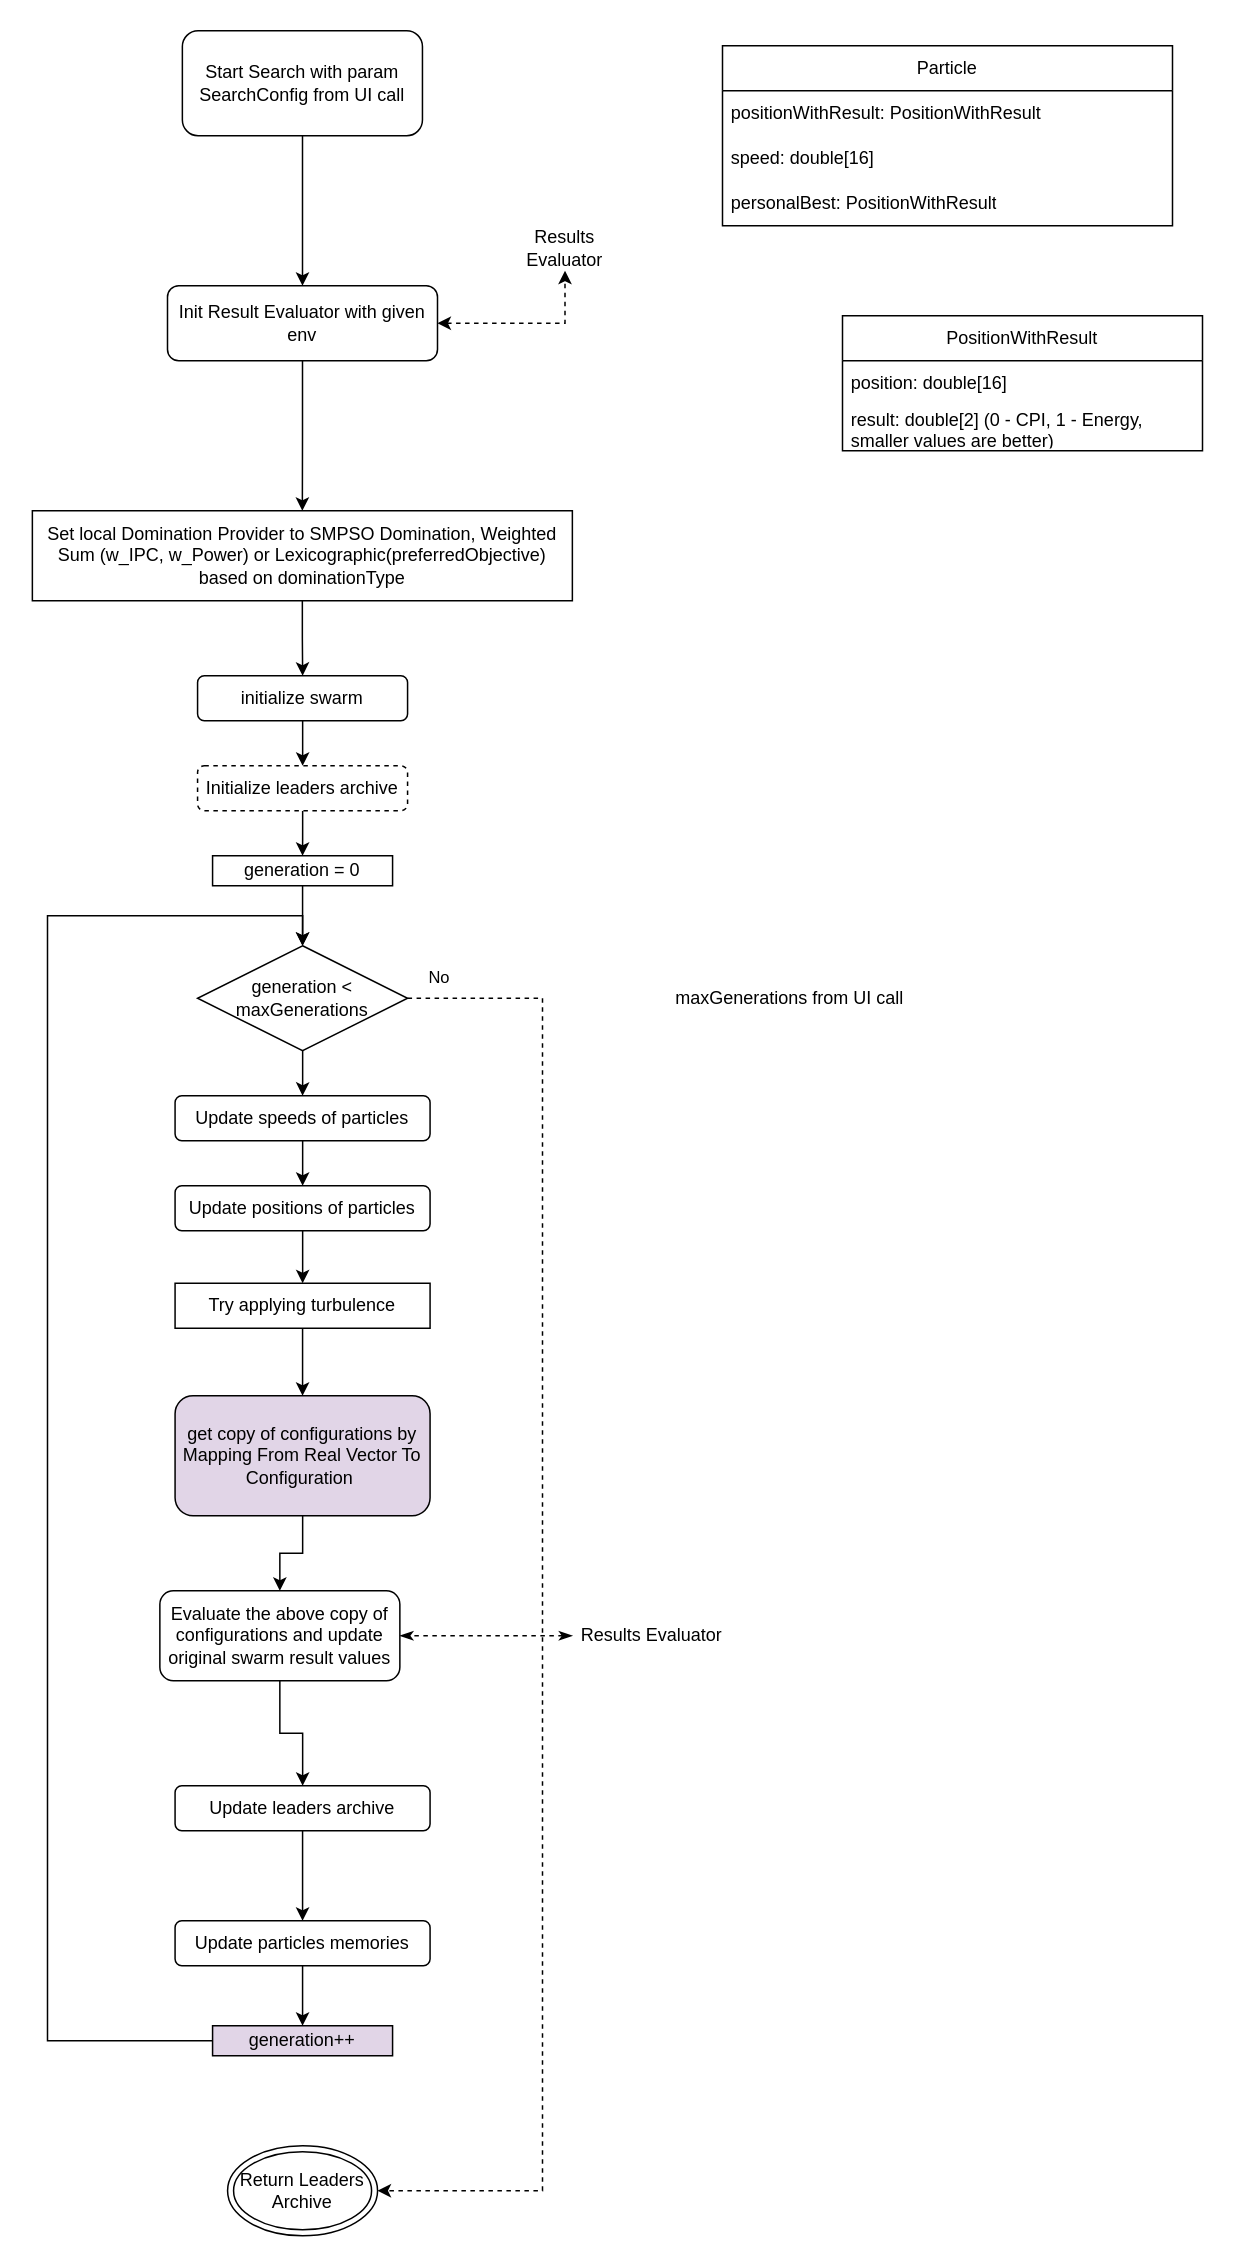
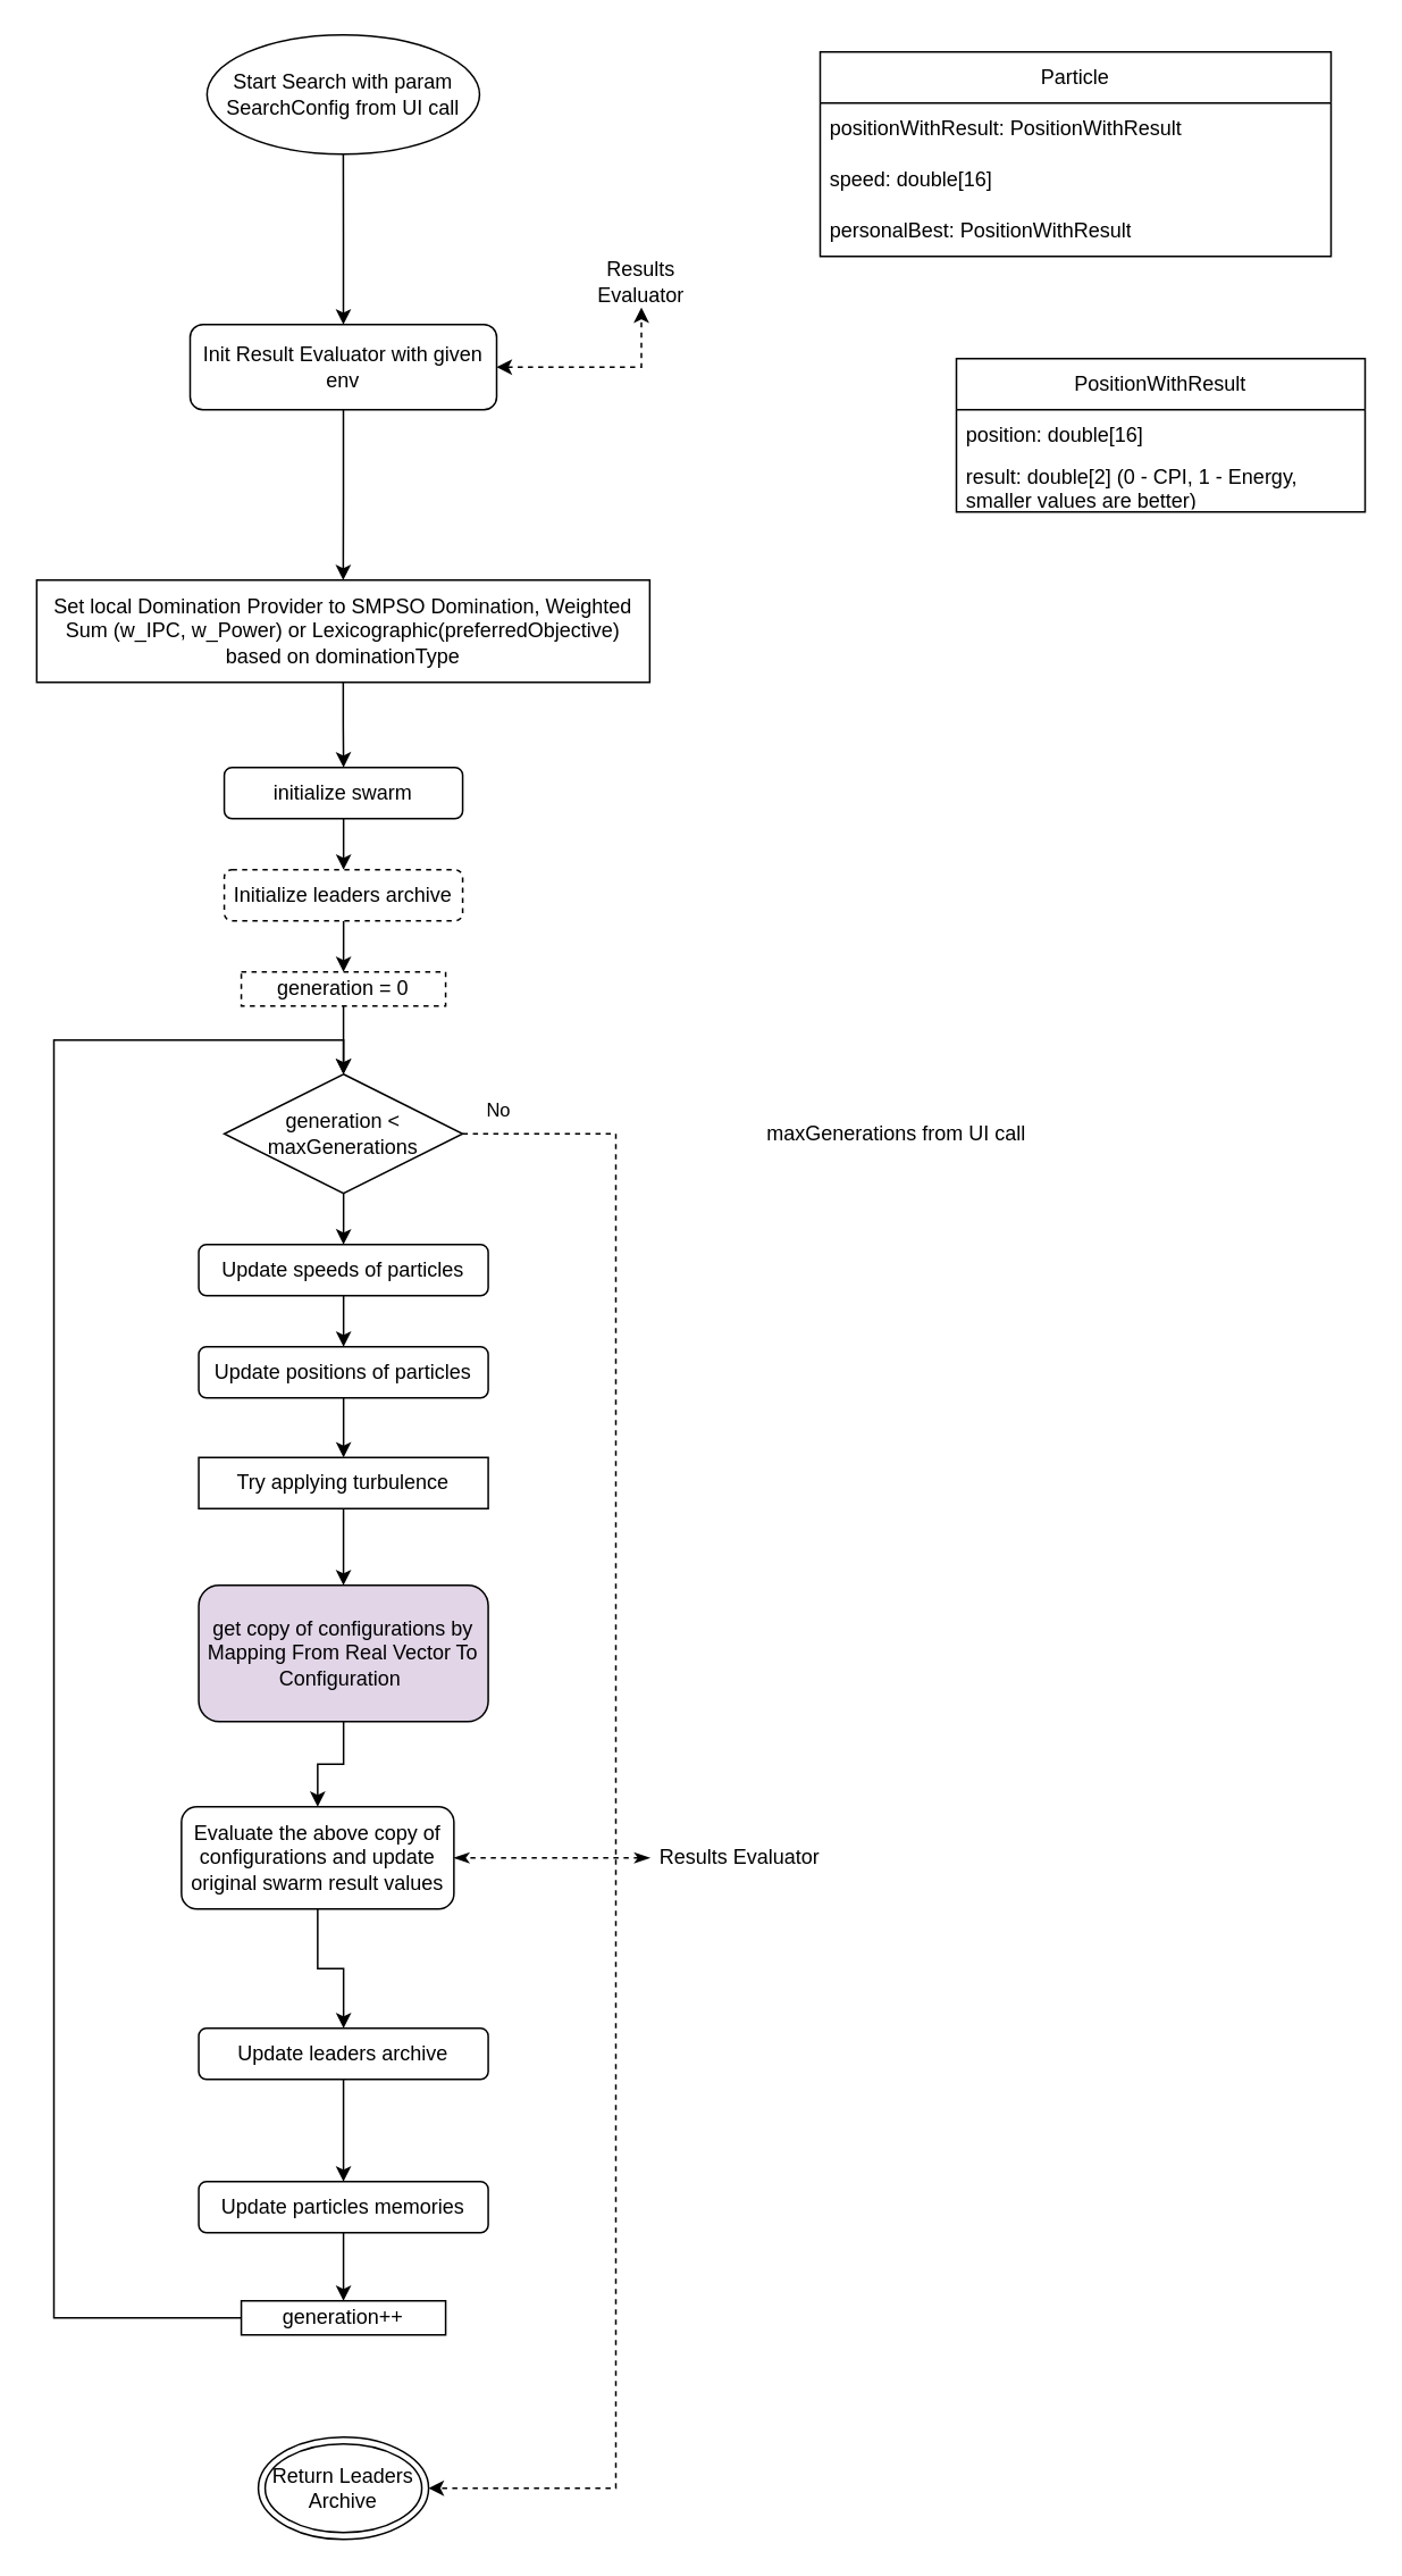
  <mxCell id="0" />
  <mxCell id="1" parent="0" />
  <mxCell id="2" value="" style="edgeStyle=orthogonalEdgeStyle;rounded=0;orthogonalLoop=1;jettySize=auto;html=1;" parent="1" source="3" target="45" edge="1"><mxGeometry relative="1" as="geometry" /></mxCell>
- <mxCell id="3" value="Start Search with param SearchConfig from UI call" style="whiteSpace=wrap;html=1;rounded=1;" parent="1" vertex="1"><mxGeometry x="120.91" y="20" width="160.06" height="70" as="geometry" /></mxCell>
+ <mxCell id="3" value="Start Search with param SearchConfig from UI call" style="ellipse;whiteSpace=wrap;html=1;" parent="1" vertex="1"><mxGeometry x="120.91" y="20" width="160.06" height="70" as="geometry" /></mxCell>
  <mxCell id="4" style="edgeStyle=orthogonalEdgeStyle;rounded=0;orthogonalLoop=1;jettySize=auto;html=1;" parent="1" source="5" target="7" edge="1"><mxGeometry relative="1" as="geometry" /></mxCell>
  <mxCell id="5" value="initialize swarm" style="rounded=1;whiteSpace=wrap;html=1;" parent="1" vertex="1"><mxGeometry x="131.05" y="450" width="140" height="30" as="geometry" /></mxCell>
  <mxCell id="6" style="edgeStyle=orthogonalEdgeStyle;rounded=0;orthogonalLoop=1;jettySize=auto;html=1;entryX=0.5;entryY=0;entryDx=0;entryDy=0;" parent="1" source="7" target="9" edge="1"><mxGeometry relative="1" as="geometry" /></mxCell>
  <mxCell id="7" value="Initialize leaders archive" style="rounded=1;whiteSpace=wrap;html=1;dashed=1;" parent="1" vertex="1"><mxGeometry x="131.05" y="510" width="140" height="30" as="geometry" /></mxCell>
  <mxCell id="8" value="" style="edgeStyle=orthogonalEdgeStyle;rounded=0;orthogonalLoop=1;jettySize=auto;html=1;" parent="1" source="9" target="13" edge="1"><mxGeometry relative="1" as="geometry" /></mxCell>
- <mxCell id="9" value="generation = 0" style="rounded=0;whiteSpace=wrap;html=1;" parent="1" vertex="1"><mxGeometry x="141.05" y="570" width="120" height="20" as="geometry" /></mxCell>
+ <mxCell id="9" value="generation = 0" style="rounded=0;whiteSpace=wrap;html=1;dashed=1;" parent="1" vertex="1"><mxGeometry x="141.05" y="570" width="120" height="20" as="geometry" /></mxCell>
  <mxCell id="10" style="edgeStyle=orthogonalEdgeStyle;rounded=0;orthogonalLoop=1;jettySize=auto;html=1;dashed=1;" parent="1" source="13" target="30" edge="1"><mxGeometry relative="1" as="geometry"><mxPoint x="261.05" y="1235" as="targetPoint" /><Array as="points"><mxPoint x="361" y="665" /><mxPoint x="361" y="1460" /></Array></mxGeometry></mxCell>
  <mxCell id="11" value="No" style="edgeLabel;html=1;align=center;verticalAlign=middle;resizable=0;points=[];" parent="10" vertex="1" connectable="0"><mxGeometry x="-0.96" y="-1" relative="1" as="geometry"><mxPoint y="-16" as="offset" /></mxGeometry></mxCell>
  <mxCell id="12" style="edgeStyle=orthogonalEdgeStyle;rounded=0;orthogonalLoop=1;jettySize=auto;html=1;entryX=0.5;entryY=0;entryDx=0;entryDy=0;" parent="1" source="13" edge="1"><mxGeometry relative="1" as="geometry"><mxPoint x="201.05" y="730" as="targetPoint" /></mxGeometry></mxCell>
  <mxCell id="13" value="generation &amp;lt; maxGenerations" style="rhombus;whiteSpace=wrap;html=1;" parent="1" vertex="1"><mxGeometry x="131.05" y="630" width="140" height="70" as="geometry" /></mxCell>
  <mxCell id="14" style="edgeStyle=orthogonalEdgeStyle;rounded=0;orthogonalLoop=1;jettySize=auto;html=1;entryX=0.5;entryY=0;entryDx=0;entryDy=0;" parent="1" source="15" target="13" edge="1"><mxGeometry relative="1" as="geometry"><Array as="points"><mxPoint x="31" y="1360" /><mxPoint x="31" y="610" /><mxPoint x="201" y="610" /></Array></mxGeometry></mxCell>
- <mxCell id="15" value="generation++" style="rounded=0;whiteSpace=wrap;html=1;fillColor=#e1d5e7;" parent="1" vertex="1"><mxGeometry x="141.05" y="1350" width="120" height="20" as="geometry" /></mxCell>
+ <mxCell id="15" value="generation++" style="rounded=0;whiteSpace=wrap;html=1;" parent="1" vertex="1"><mxGeometry x="141.05" y="1350" width="120" height="20" as="geometry" /></mxCell>
  <mxCell id="16" value="" style="edgeStyle=orthogonalEdgeStyle;rounded=0;orthogonalLoop=1;jettySize=auto;html=1;" parent="1" source="17" target="19" edge="1"><mxGeometry relative="1" as="geometry" /></mxCell>
  <mxCell id="17" value="Update speeds of particles" style="rounded=1;whiteSpace=wrap;html=1;" parent="1" vertex="1"><mxGeometry x="116.05" y="730" width="170" height="30" as="geometry" /></mxCell>
  <mxCell id="18" value="" style="edgeStyle=orthogonalEdgeStyle;rounded=0;orthogonalLoop=1;jettySize=auto;html=1;" parent="1" source="19" target="21" edge="1"><mxGeometry relative="1" as="geometry" /></mxCell>
  <mxCell id="19" value="Update positions of particles" style="rounded=1;whiteSpace=wrap;html=1;" parent="1" vertex="1"><mxGeometry x="116.05" y="790" width="170" height="30" as="geometry" /></mxCell>
  <mxCell id="20" style="edgeStyle=orthogonalEdgeStyle;rounded=0;orthogonalLoop=1;jettySize=auto;html=1;entryX=0.5;entryY=0;entryDx=0;entryDy=0;" parent="1" source="21" target="43" edge="1"><mxGeometry relative="1" as="geometry" /></mxCell>
  <mxCell id="21" value="Try applying turbulence" style="whiteSpace=wrap;html=1;rounded=0;" parent="1" vertex="1"><mxGeometry x="116.05" y="855" width="170" height="30" as="geometry" /></mxCell>
  <mxCell id="22" value="" style="edgeStyle=orthogonalEdgeStyle;rounded=0;orthogonalLoop=1;jettySize=auto;html=1;" parent="1" source="23" target="25" edge="1"><mxGeometry relative="1" as="geometry" /></mxCell>
  <mxCell id="23" value="Update leaders archive" style="rounded=1;whiteSpace=wrap;html=1;" parent="1" vertex="1"><mxGeometry x="116.05" y="1190" width="170" height="30" as="geometry" /></mxCell>
  <mxCell id="24" value="" style="edgeStyle=orthogonalEdgeStyle;rounded=0;orthogonalLoop=1;jettySize=auto;html=1;" parent="1" source="25" target="15" edge="1"><mxGeometry relative="1" as="geometry" /></mxCell>
  <mxCell id="25" value="Update particles memories" style="rounded=1;whiteSpace=wrap;html=1;" parent="1" vertex="1"><mxGeometry x="116.05" y="1280" width="170" height="30" as="geometry" /></mxCell>
  <mxCell id="26" value="Particle" style="swimlane;fontStyle=0;childLayout=stackLayout;horizontal=1;startSize=30;horizontalStack=0;resizeParent=1;resizeParentMax=0;resizeLast=0;collapsible=1;marginBottom=0;whiteSpace=wrap;html=1;" parent="1" vertex="1"><mxGeometry x="481" y="30" width="300" height="120" as="geometry" /></mxCell>
  <mxCell id="27" value="positionWithResult: PositionWithResult" style="text;strokeColor=none;fillColor=none;align=left;verticalAlign=middle;spacingLeft=4;spacingRight=4;overflow=hidden;points=[[0,0.5],[1,0.5]];portConstraint=eastwest;rotatable=0;whiteSpace=wrap;html=1;" parent="26" vertex="1"><mxGeometry y="30" width="300" height="30" as="geometry" /></mxCell>
  <mxCell id="28" value="speed: double[16]" style="text;strokeColor=none;fillColor=none;align=left;verticalAlign=middle;spacingLeft=4;spacingRight=4;overflow=hidden;points=[[0,0.5],[1,0.5]];portConstraint=eastwest;rotatable=0;whiteSpace=wrap;html=1;" parent="26" vertex="1"><mxGeometry y="60" width="300" height="30" as="geometry" /></mxCell>
  <mxCell id="29" value="personalBest: PositionWithResult" style="text;strokeColor=none;fillColor=none;align=left;verticalAlign=middle;spacingLeft=4;spacingRight=4;overflow=hidden;points=[[0,0.5],[1,0.5]];portConstraint=eastwest;rotatable=0;whiteSpace=wrap;html=1;" parent="26" vertex="1"><mxGeometry y="90" width="300" height="30" as="geometry" /></mxCell>
  <mxCell id="30" value="Return Leaders Archive" style="ellipse;shape=doubleEllipse;whiteSpace=wrap;html=1;" parent="1" vertex="1"><mxGeometry x="151.05" y="1430" width="100" height="60" as="geometry" /></mxCell>
  <mxCell id="31" value="maxGenerations from UI call" style="text;html=1;align=center;verticalAlign=middle;whiteSpace=wrap;rounded=0;" parent="1" vertex="1"><mxGeometry x="431.11" y="650" width="190" height="30" as="geometry" /></mxCell>
  <mxCell id="32" value="" style="edgeStyle=orthogonalEdgeStyle;rounded=0;orthogonalLoop=1;jettySize=auto;html=1;" parent="1" source="45" target="34" edge="1"><mxGeometry relative="1" as="geometry"><mxPoint x="201" y="290" as="sourcePoint" /></mxGeometry></mxCell>
  <mxCell id="33" value="" style="edgeStyle=orthogonalEdgeStyle;rounded=0;orthogonalLoop=1;jettySize=auto;html=1;" parent="1" source="34" target="5" edge="1"><mxGeometry relative="1" as="geometry" /></mxCell>
  <mxCell id="34" value="Set local Domination Provider to SMPSO Domination, Weighted Sum (w_IPC, w_Power) or Lexicographic(preferredObjective) based on dominationType" style="rounded=0;whiteSpace=wrap;html=1;" parent="1" vertex="1"><mxGeometry x="20.91" y="340" width="360" height="60" as="geometry" /></mxCell>
  <mxCell id="35" value="PositionWithResult" style="swimlane;fontStyle=0;childLayout=stackLayout;horizontal=1;startSize=30;horizontalStack=0;resizeParent=1;resizeParentMax=0;resizeLast=0;collapsible=1;marginBottom=0;whiteSpace=wrap;html=1;" parent="1" vertex="1"><mxGeometry x="561" y="210" width="240" height="90" as="geometry" /></mxCell>
  <mxCell id="36" value="position: double[16]" style="text;strokeColor=none;fillColor=none;align=left;verticalAlign=middle;spacingLeft=4;spacingRight=4;overflow=hidden;points=[[0,0.5],[1,0.5]];portConstraint=eastwest;rotatable=0;whiteSpace=wrap;html=1;" parent="35" vertex="1"><mxGeometry y="30" width="240" height="30" as="geometry" /></mxCell>
  <mxCell id="37" value="result: double[2] (0 - CPI, 1 - Energy, smaller values are better)" style="text;strokeColor=none;fillColor=none;align=left;verticalAlign=middle;spacingLeft=4;spacingRight=4;overflow=hidden;points=[[0,0.5],[1,0.5]];portConstraint=eastwest;rotatable=0;whiteSpace=wrap;html=1;" parent="35" vertex="1"><mxGeometry y="60" width="240" height="30" as="geometry" /></mxCell>
  <mxCell id="38" value="Results Evaluator" style="text;strokeColor=none;fillColor=none;align=left;verticalAlign=middle;spacingLeft=4;spacingRight=4;overflow=hidden;points=[[0,0.5],[1,0.5]];portConstraint=eastwest;rotatable=0;whiteSpace=wrap;html=1;" parent="1" vertex="1"><mxGeometry x="380.94" y="1075" width="120" height="30" as="geometry" /></mxCell>
  <mxCell id="39" style="edgeStyle=orthogonalEdgeStyle;rounded=0;orthogonalLoop=1;jettySize=auto;html=1;dashed=1;endArrow=classicThin;endFill=1;startArrow=classicThin;startFill=1;" parent="1" source="38" target="41" edge="1"><mxGeometry relative="1" as="geometry" /></mxCell>
  <mxCell id="40" value="" style="edgeStyle=orthogonalEdgeStyle;rounded=0;orthogonalLoop=1;jettySize=auto;html=1;" parent="1" source="41" target="23" edge="1"><mxGeometry relative="1" as="geometry" /></mxCell>
  <mxCell id="41" value="Evaluate the above copy of configurations and update original swarm result values" style="rounded=1;whiteSpace=wrap;html=1;" parent="1" vertex="1"><mxGeometry x="105.91" y="1060" width="160" height="60" as="geometry" /></mxCell>
  <mxCell id="42" style="edgeStyle=orthogonalEdgeStyle;rounded=0;orthogonalLoop=1;jettySize=auto;html=1;" parent="1" source="43" target="41" edge="1"><mxGeometry relative="1" as="geometry" /></mxCell>
  <mxCell id="43" value="get copy of configurations by Mapping From Real Vector To Configuration&amp;nbsp;" style="rounded=1;whiteSpace=wrap;html=1;fillColor=#e1d5e7;" parent="1" vertex="1"><mxGeometry x="116.05" y="930" width="170" height="80" as="geometry" /></mxCell>
  <mxCell id="44" value="" style="edgeStyle=orthogonalEdgeStyle;rounded=0;orthogonalLoop=1;jettySize=auto;html=1;startArrow=classic;startFill=1;dashed=1;" parent="1" source="45" target="46" edge="1"><mxGeometry relative="1" as="geometry" /></mxCell>
  <mxCell id="45" value="Init Result Evaluator with given env" style="rounded=1;whiteSpace=wrap;html=1;" parent="1" vertex="1"><mxGeometry x="111" y="190" width="180" height="50" as="geometry" /></mxCell>
  <mxCell id="46" value="Results Evaluator" style="text;html=1;align=center;verticalAlign=middle;whiteSpace=wrap;rounded=0;" parent="1" vertex="1"><mxGeometry x="346" y="150" width="60" height="30" as="geometry" /></mxCell>
